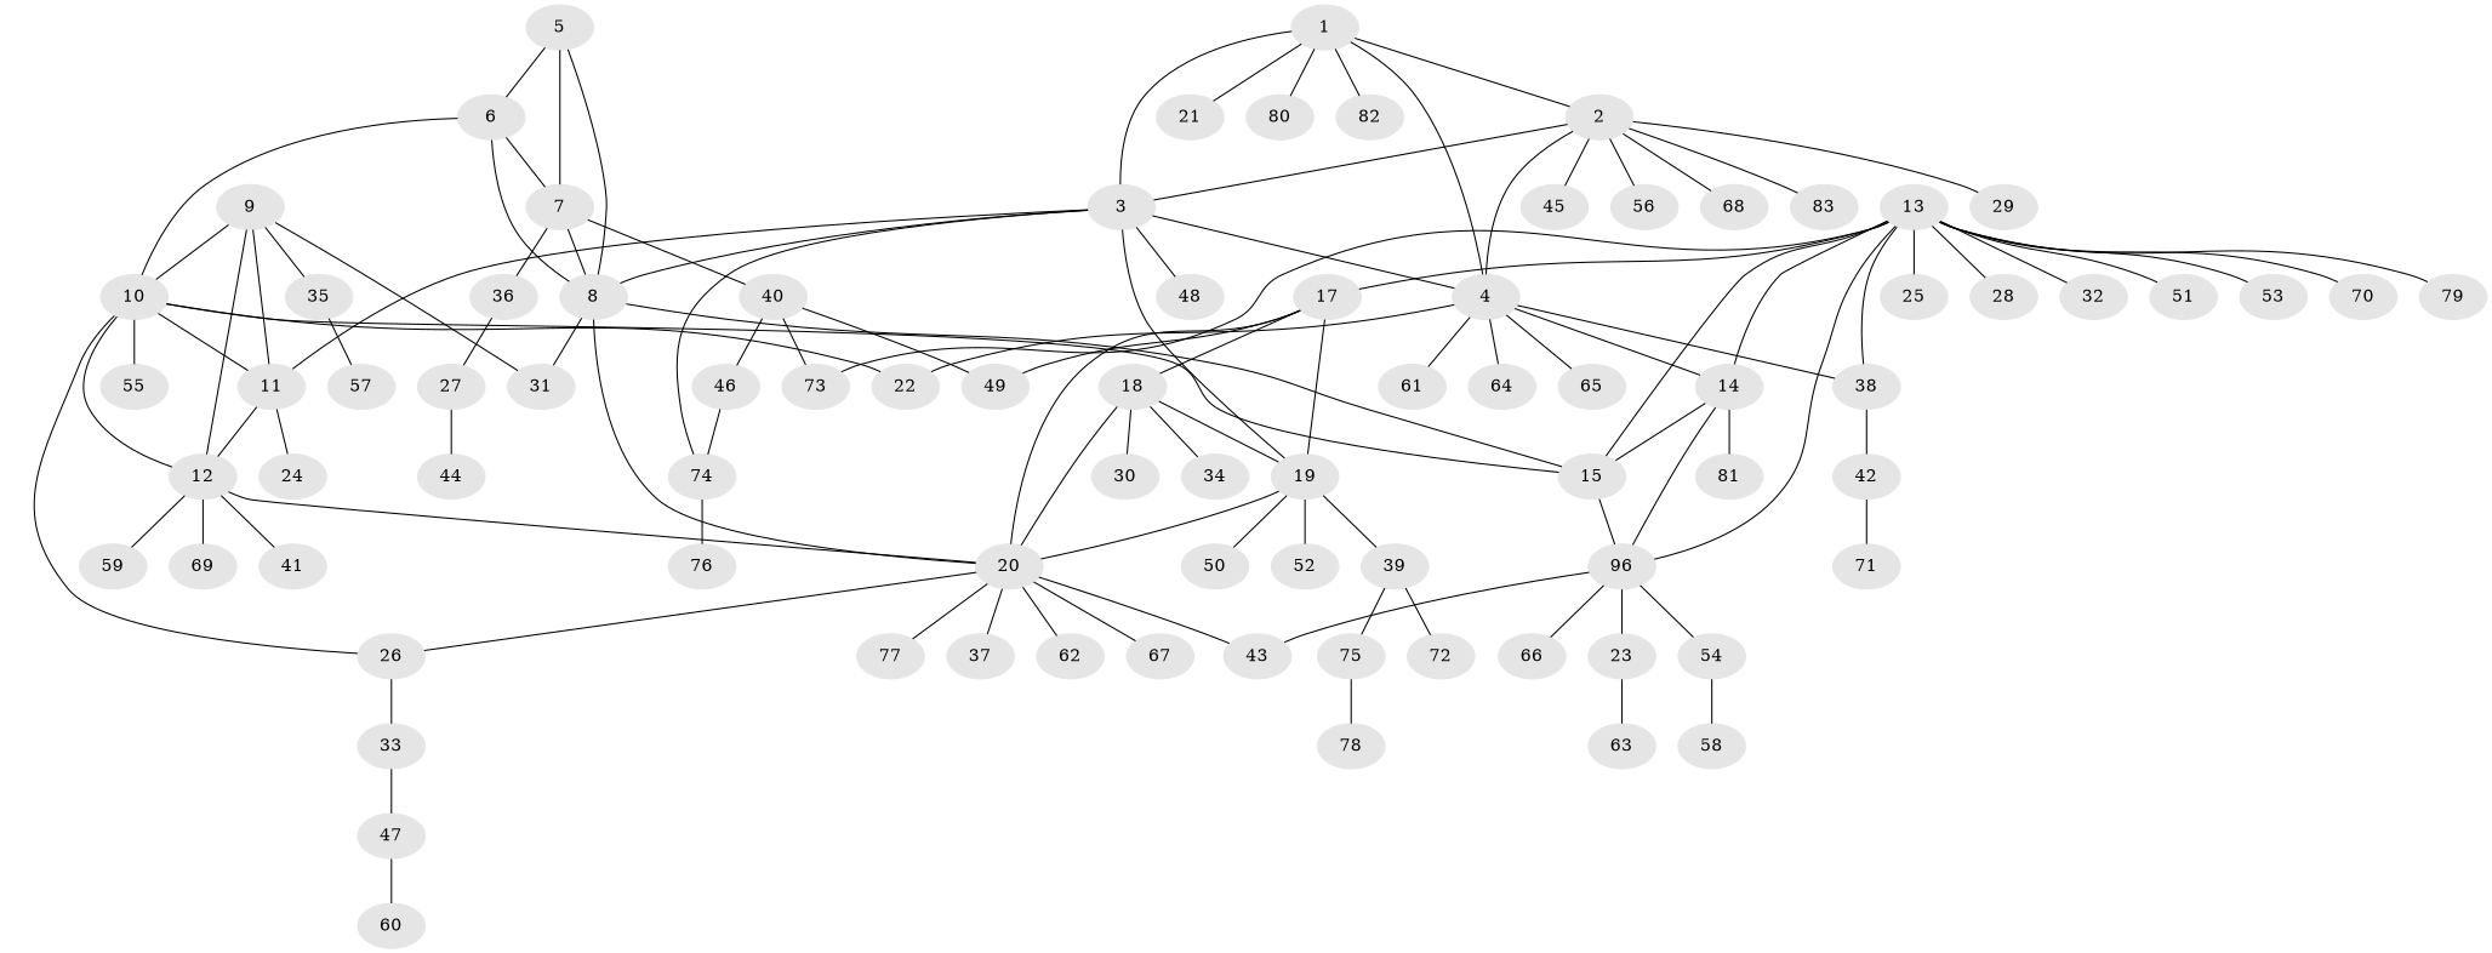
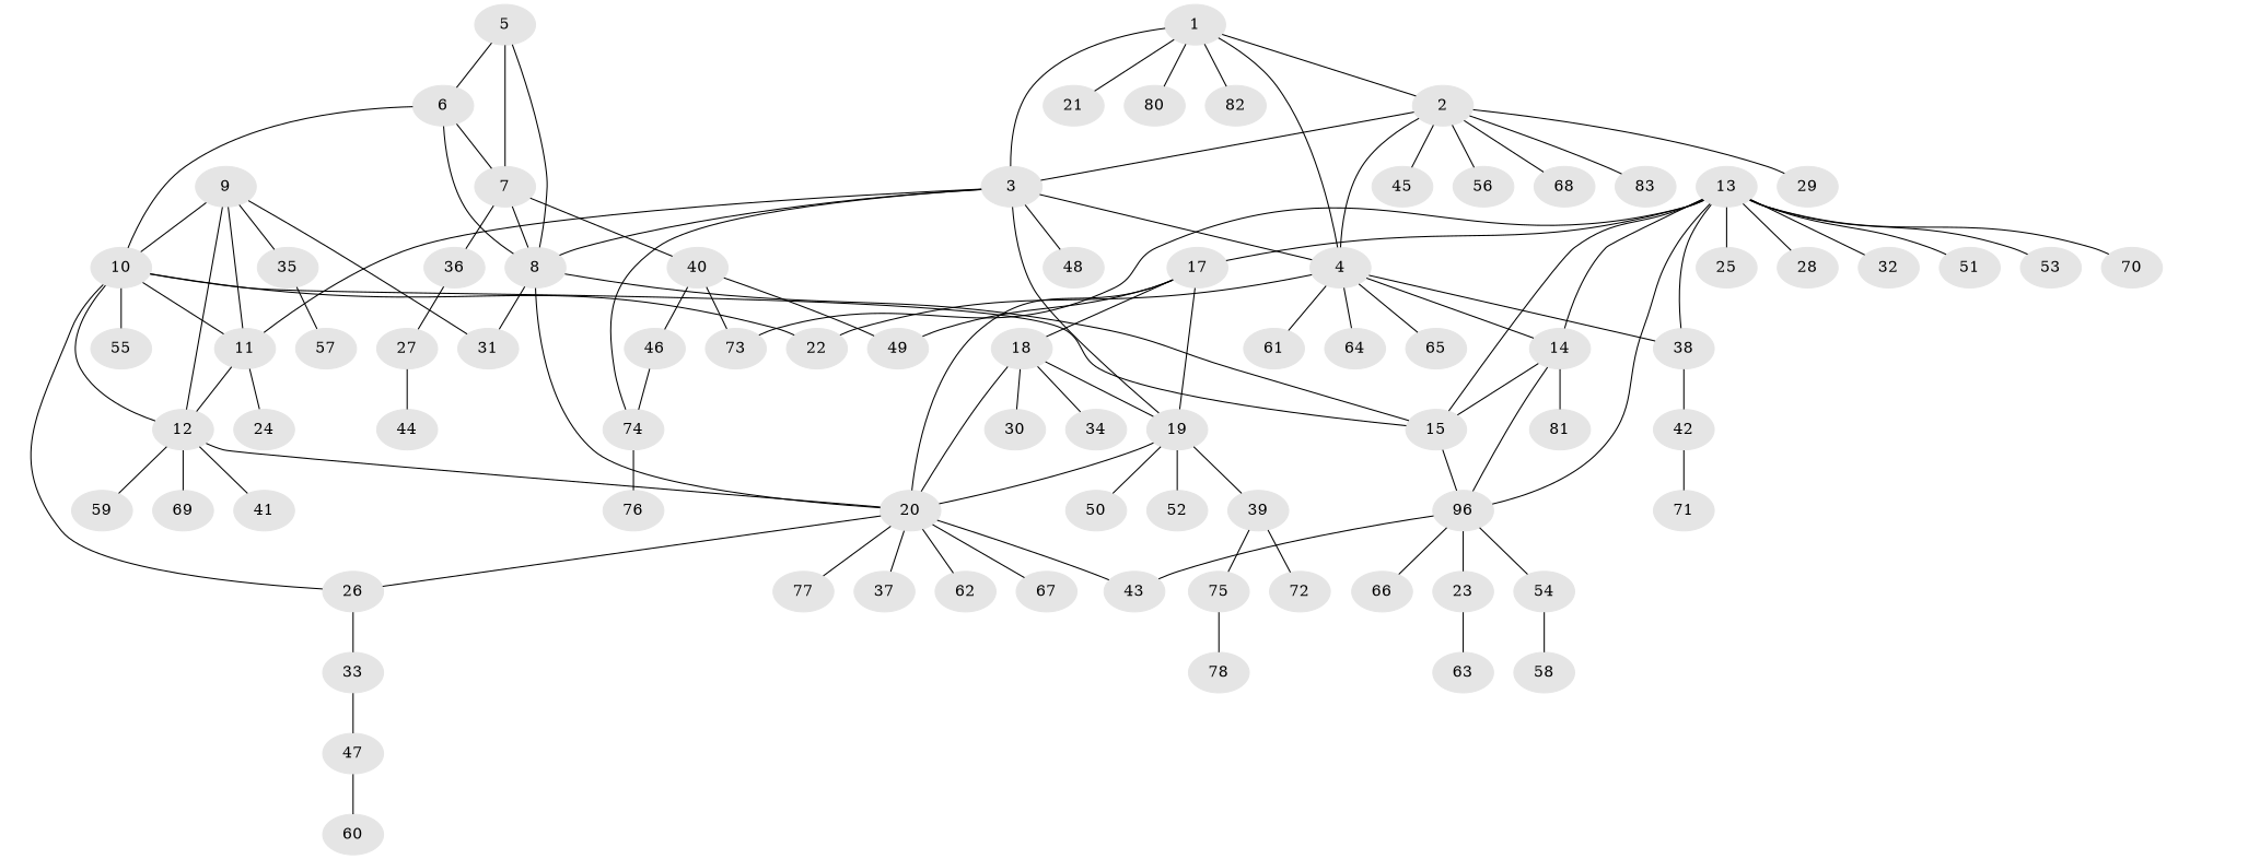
  graph {
    node [color=gray90 style=filled]
    1
    2
    3
    4
    21
    80
    82
    29
    45
    56
    68
    83
    8
    11
    19
    48
    74
    14
    22
    38
    61
    64
    65
    15
    20
    31
    12
    24
    39
    50
    52
    76
    n33 [label=96]
    81
    42
    5
    6
    7
    10
    36
    40
    26
    55
    27
    73
    49
    46
    43
    37
    62
    67
    77
    44
    9
    35
    41
    59
    69
    57
    33
    13
    17
    25
    28
    32
    51
    53
    70
-   79
    23
    54
    66
    18
    63
    58
    30
    34
    72
    75
    47
    60
    71
    78
    1 -- 2
    1 -- 3
    1 -- 4
    1 -- 21
    1 -- 80
    1 -- 82
    2 -- 3
    2 -- 4
    2 -- 29
    2 -- 45
    2 -- 56
    2 -- 68
    2 -- 83
    3 -- 4
    3 -- 8
    3 -- 11
    3 -- 19
    3 -- 48
    3 -- 74
    4 -- 14
    4 -- 22
    4 -- 38
    4 -- 61
    4 -- 64
    4 -- 65
    8 -- 15
    8 -- 20
    8 -- 31
    11 -- 12
    11 -- 24
    19 -- 20
    19 -- 39
    19 -- 50
    19 -- 52
    74 -- 76
    14 -- 15
    14 -- n33
    14 -- 81
    38 -- 42
    15 -- n33
    20 -- 26
    20 -- 43
    20 -- 37
    20 -- 62
    20 -- 67
    20 -- 77
    12 -- 20
    12 -- 41
    12 -- 59
    12 -- 69
    39 -- 72
    39 -- 75
    n33 -- 43
    n33 -- 23
    n33 -- 54
    n33 -- 66
    42 -- 71
    5 -- 8
    5 -- 6
    5 -- 7
    6 -- 8
    6 -- 7
    6 -- 10
    7 -- 8
    7 -- 36
    7 -- 40
    10 -- 11
    10 -- 22
    10 -- 15
    10 -- 12
    10 -- 26
    10 -- 55
    36 -- 27
    40 -- 73
    40 -- 49
    40 -- 46
    26 -- 33
    27 -- 44
    46 -- 74
    9 -- 11
    9 -- 31
    9 -- 12
    9 -- 10
    9 -- 35
    35 -- 57
    33 -- 47
    13 -- 14
    13 -- 38
    13 -- 15
    13 -- n33
    13 -- 73
    13 -- 17
    13 -- 25
    13 -- 28
    13 -- 32
    13 -- 51
    13 -- 53
    13 -- 70
-   13 -- 79
    17 -- 19
    17 -- 20
    17 -- 49
    17 -- 18
    23 -- 63
    54 -- 58
    18 -- 19
    18 -- 20
    18 -- 30
    18 -- 34
    75 -- 78
    47 -- 60
  }
